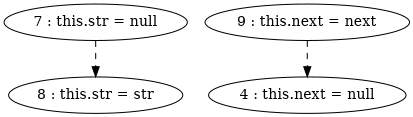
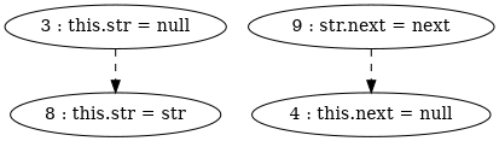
  digraph {
    edge [style=dashed]
-   "3 : this.str = null" [label="7 : this.str = null"]
+   "3 : this.str = null"
    "8 : this.str = str"
-   "9 : this.next = next"
+   "9 : this.next = next" [label="9 : str.next = next"]
    "4 : this.next = null"
    "3 : this.str = null" -> "8 : this.str = str"
    "9 : this.next = next" -> "4 : this.next = null"
  }
